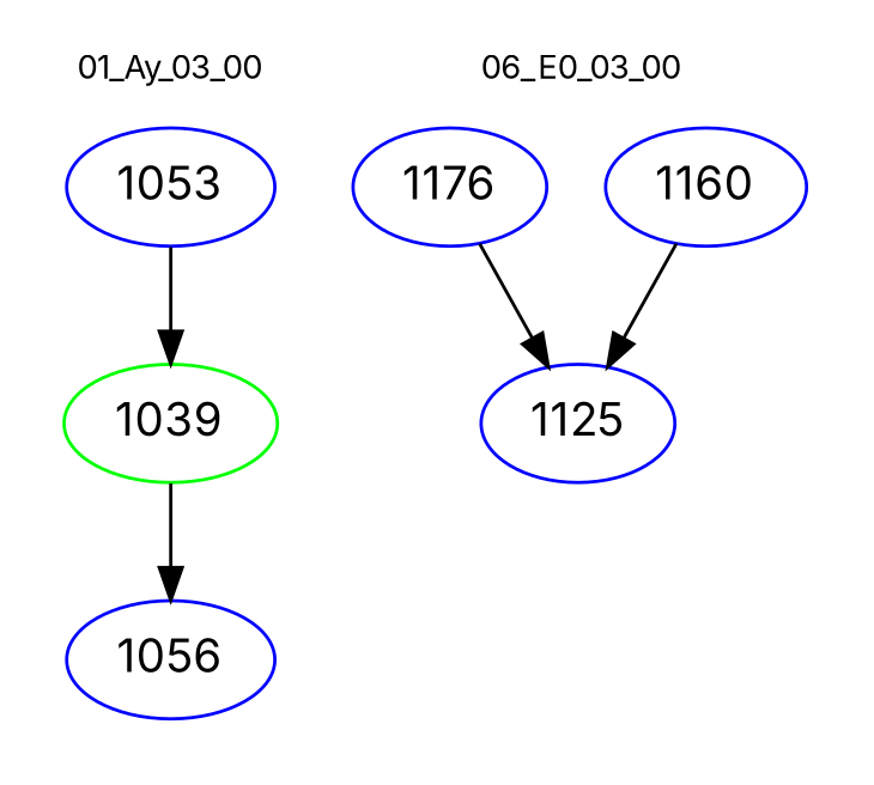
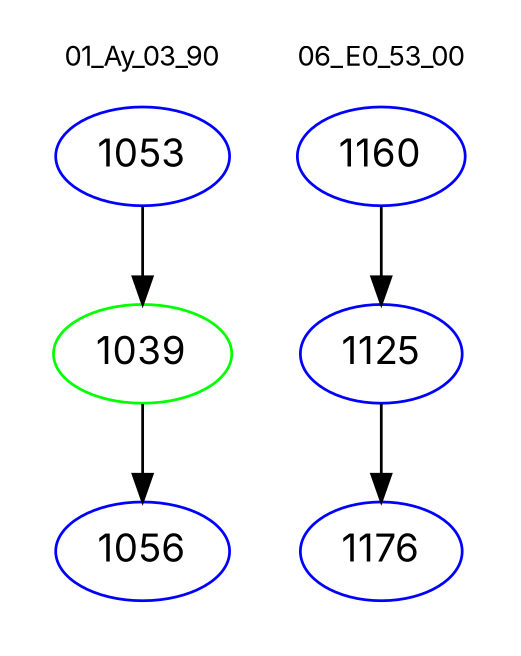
  digraph {
    fontname=Inter
    node [color=blue fontname=Inter]
    edge [color=black fontname=Inter]
    n1 [label=1053]
    n2 [color=green label=1039]
    n3 [label=1056]
    n4 [label=1160]
    n5 [label=1125]
    n6 [label=1176]
    subgraph cluster_1 {
      color=white
      fontsize=10
-     label="01_Ay_03_00"
+     label="01_Ay_03_90"
      n1
      n2
      n3
    }
    subgraph cluster_2 {
      color=white
      fontsize=10
-     label="06_E0_03_00"
+     label="06_E0_53_00"
      n4
      n5
      n6
    }
    n1 -> n2
    n2 -> n3
    n4 -> n5
-   n6 -> n5
+   n5 -> n6
  }
